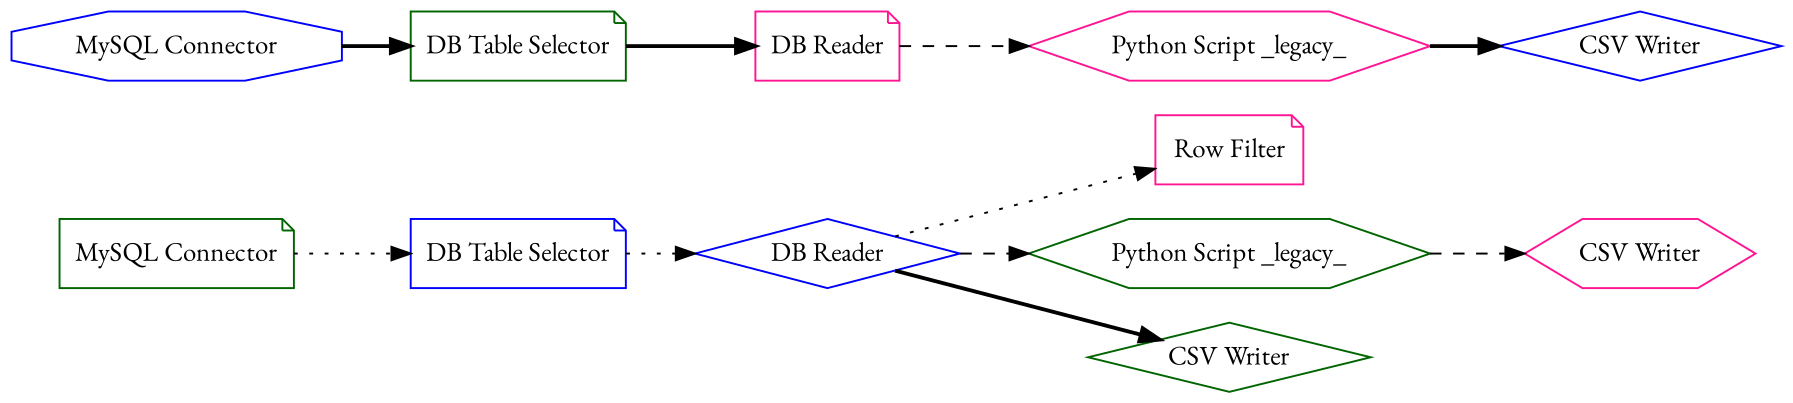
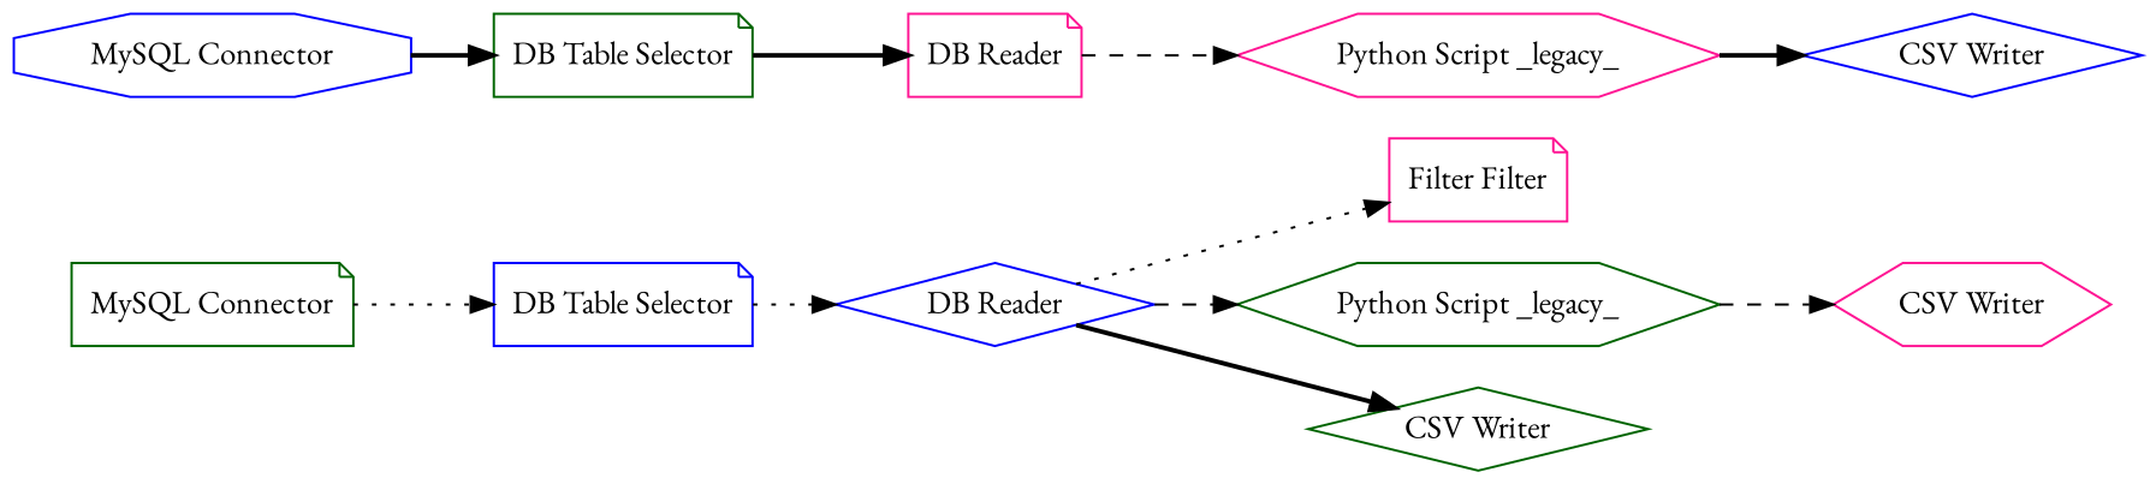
  digraph {
    rankdir=LR
    fontname="EB Garamond"
    node [color=blue shape=note fontname="EB Garamond"]
    edge [style=bold fontname="EB Garamond"]
    n1 [label="DB Reader" shape=diamond]
-   n2 [label="Row Filter" color=deeppink]
+   n2 [label="Filter Filter" color=deeppink]
    n3 [label="Python Script _legacy_" color=darkgreen shape=hexagon]
    n4 [label="CSV Writer" color=darkgreen shape=diamond]
    n5 [label="CSV Writer" color=deeppink shape=hexagon]
    n6 [label="DB Reader" color=deeppink]
    n7 [label="Python Script _legacy_" color=deeppink shape=hexagon]
    n8 [label="CSV Writer" shape=diamond]
    n9 [label="MySQL Connector" shape=octagon]
    n10 [label="DB Table Selector" color=darkgreen]
    n11 [label="MySQL Connector" color=darkgreen]
    n12 [label="DB Table Selector"]
    n1 -> n2 [style=dotted]
    n1 -> n3 [style=dashed]
    n1 -> n4
    n3 -> n5 [style=dashed]
    n6 -> n7 [style=dashed]
    n7 -> n8
    n9 -> n10
    n10 -> n6
    n11 -> n12 [style=dotted]
    n12 -> n1 [style=dotted]
  }
